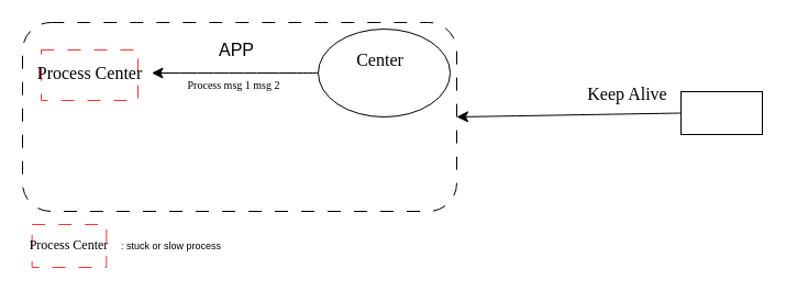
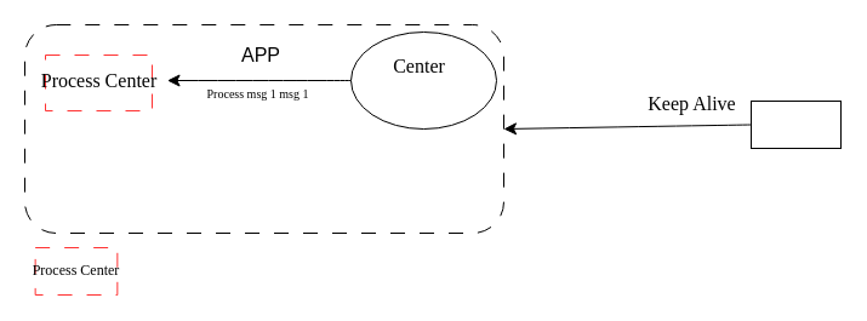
  <mxCell id="0" />
  <mxCell id="1" parent="0" />
  <mxCell id="2" value="" style="rounded=1;whiteSpace=wrap;html=1;dashed=1;dashPattern=12 12;fillColor=none;" vertex="1" parent="1"><mxGeometry x="20" y="20" width="395" height="172" as="geometry" /></mxCell>
  <mxCell id="3" value="" style="rounded=0;whiteSpace=wrap;html=1;dashed=1;dashPattern=12 12;fillColor=default;strokeColor=#FF3333;" vertex="1" parent="1"><mxGeometry x="37" y="45" width="88" height="46" as="geometry" /></mxCell>
  <mxCell id="4" value="Process Center" style="text;html=1;align=center;verticalAlign=middle;whiteSpace=wrap;rounded=0;fontSize=16;fontFamily=Comic Sans MS;" vertex="1" parent="1"><mxGeometry x="24.5" y="51" width="113" height="30" as="geometry" /></mxCell>
  <mxCell id="5" value="" style="edgeStyle=none;curved=1;rounded=0;orthogonalLoop=1;jettySize=auto;html=1;fontSize=12;startSize=8;endSize=8;" edge="1" parent="1" source="6" target="4"><mxGeometry relative="1" as="geometry" /></mxCell>
  <mxCell id="6" value="" style="ellipse;whiteSpace=wrap;html=1;" vertex="1" parent="1"><mxGeometry x="289" y="26" width="120" height="80" as="geometry" /></mxCell>
  <mxCell id="7" value="Center" style="text;html=1;align=center;verticalAlign=middle;whiteSpace=wrap;rounded=0;fontSize=16;fontFamily=Comic Sans MS;" vertex="1" parent="1"><mxGeometry x="289" y="39" width="113" height="30" as="geometry" /></mxCell>
  <mxCell id="8" value="APP" style="text;html=1;align=center;verticalAlign=middle;whiteSpace=wrap;rounded=0;fontSize=16;" vertex="1" parent="1"><mxGeometry x="185" y="30" width="60" height="30" as="geometry" /></mxCell>
- <mxCell id="9" value="Process msg 1 msg 2" style="text;html=1;align=center;verticalAlign=middle;whiteSpace=wrap;rounded=0;fontSize=10;fontFamily=Comic Sans MS;" vertex="1" parent="1"><mxGeometry x="121" y="68" width="183" height="18" as="geometry" /></mxCell>
+ <mxCell id="9" value="Process msg 1 msg 1" style="text;html=1;align=center;verticalAlign=middle;whiteSpace=wrap;rounded=0;fontSize=10;fontFamily=Comic Sans MS;" vertex="1" parent="1"><mxGeometry x="121" y="68" width="183" height="18" as="geometry" /></mxCell>
  <mxCell id="10" value="" style="rounded=0;whiteSpace=wrap;html=1;dashed=1;dashPattern=12 12;strokeColor=#FF3333;" vertex="1" parent="1"><mxGeometry x="28.65" y="204" width="67.699" height="39" as="geometry" /></mxCell>
  <mxCell id="11" value="Process Center" style="text;html=1;align=center;verticalAlign=middle;whiteSpace=wrap;rounded=0;fontSize=12;fontFamily=Comic Sans MS;" vertex="1" parent="1"><mxGeometry x="20" y="211.049" width="85" height="24.894" as="geometry" /></mxCell>
- <mxCell id="12" value=": stuck or slow process" style="text;html=1;align=center;verticalAlign=middle;whiteSpace=wrap;rounded=0;fontSize=9;" vertex="1" parent="1"><mxGeometry x="108" y="208.5" width="95" height="30" as="geometry" /></mxCell>
  <mxCell id="13" style="edgeStyle=none;curved=1;rounded=0;orthogonalLoop=1;jettySize=auto;html=1;exitX=0;exitY=0.5;exitDx=0;exitDy=0;entryX=1;entryY=0.5;entryDx=0;entryDy=0;fontSize=12;startSize=8;endSize=8;" edge="1" parent="1" source="14" target="2"><mxGeometry relative="1" as="geometry" /></mxCell>
  <mxCell id="14" value="" style="rounded=0;whiteSpace=wrap;html=1;" vertex="1" parent="1"><mxGeometry x="619" y="83" width="74" height="39" as="geometry" /></mxCell>
  <mxCell id="15" value="Keep Alive" style="text;html=1;align=center;verticalAlign=middle;whiteSpace=wrap;rounded=0;fontSize=16;fontFamily=Comic Sans MS;" vertex="1" parent="1"><mxGeometry x="528" y="70" width="85" height="30" as="geometry" /></mxCell>
